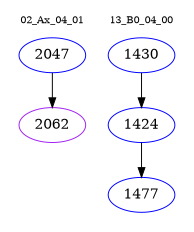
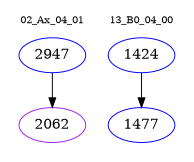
  digraph {
    node [color=blue]
    edge [color=black]
-   n1 [label=2047]
+   n1 [label=2947]
    n2 [color=purple label=2062]
-   n3 [label=1430]
    n4 [label=1424]
    n5 [label=1477]
    subgraph cluster_1 {
      color=white
      fontsize=10
      label="02_Ax_04_01"
      n1
      n2
    }
    subgraph cluster_2 {
      color=white
      fontsize=10
      label="13_B0_04_00"
-     n3
      n4
      n5
    }
    n1 -> n2
-   n3 -> n4
    n4 -> n5
  }
